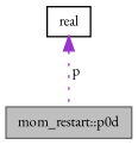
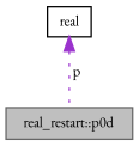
  digraph {
    fontname="EB Garamond"
    node [fontname="EB Garamond" fontsize=10 shape=record style=filled]
-   n1 [color=gray40 fillcolor=grey75 fontcolor=black height=0.2 label="mom_restart::p0d" width=0.4]
+   n1 [color=gray40 fillcolor=grey75 fontcolor=black height=0.2 label="real_restart::p0d" width=0.4]
    n2 [color=black fillcolor=white height=0.2 label=real width=0.4]
    n2 -> n1 [color=darkorchid3 dir=back fontname="EB Garamond" fontsize=10 label=" p" labelfontname=Helvetica labelfontsize=10 style=dotted]
  }
